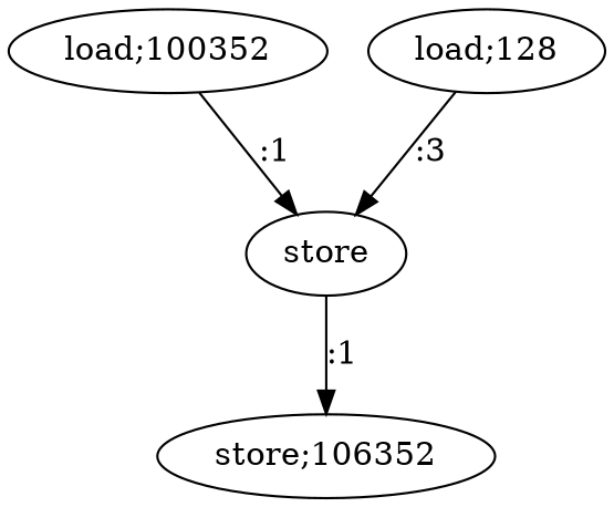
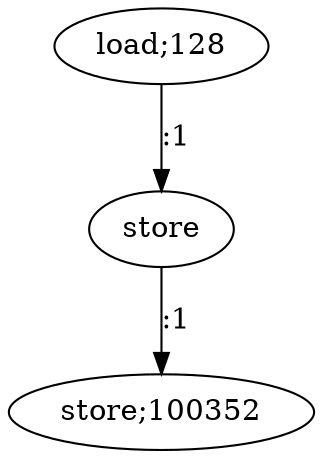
  digraph {
-   n1 [label="load;100352"]
    n2 [label=store]
-   n3 [label="store;106352"]
+   n3 [label="store;100352"]
    n4 [label="load;128"]
-   n1 -> n2 [label=":1"]
    n2 -> n3 [label=":1"]
-   n4 -> n2 [label=":3"]
+   n4 -> n2 [label=":1"]
  }
